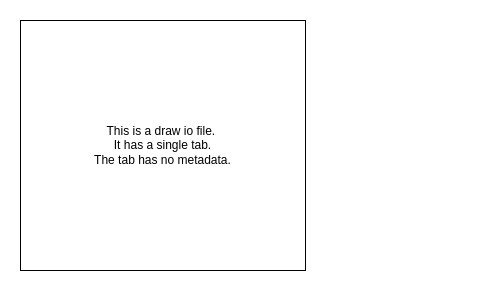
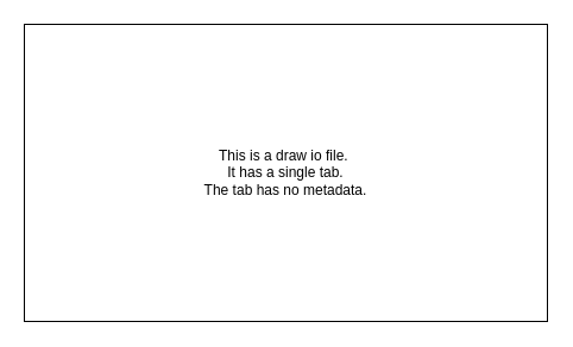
  <mxCell id="0" value="" />
  <mxCell id="1" parent="0" />
- <mxCell id="2" value="This is a draw io file.&amp;nbsp;&lt;br&gt;It has a single tab.&lt;br&gt;The tab has no metadata." style="rounded=0;whiteSpace=wrap;html=1;" parent="1" vertex="1"><mxGeometry x="20" y="20" width="285" height="250" as="geometry" /></mxCell>
+ <mxCell id="2" value="This is a draw io file.&amp;nbsp;&lt;br&gt;It has a single tab.&lt;br&gt;The tab has no metadata." style="rounded=0;whiteSpace=wrap;html=1;" parent="1" vertex="1"><mxGeometry x="20" y="20" width="440" height="250" as="geometry" /></mxCell>
